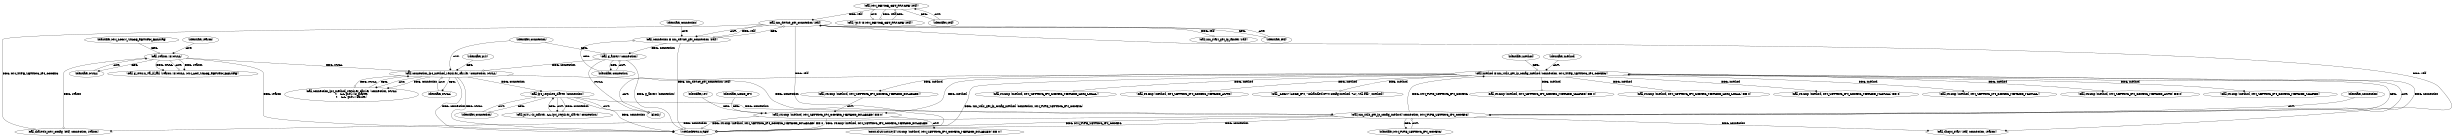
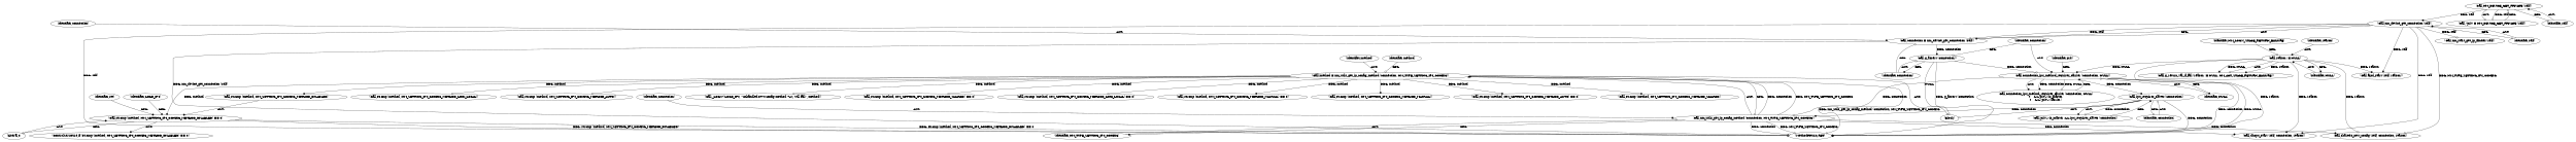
  digraph {
    edge [arrowhead=dot]
    n1 [label="(Call,strcmp (method, NM_SETTING_IP4_CONFIG_METHOD_DISABLED) == 0)"]
+   n2 [label="(Literal,0)"]
    n3 [label="(ControlStructure,if (strcmp (method, NM_SETTING_IP4_CONFIG_METHOD_DISABLED) == 0))"]
    n4 [label="(MethodReturn,RET)"]
    n5 [label="(Call,method = nm_utils_get_ip_config_method (connection, NM_TYPE_SETTING_IP4_CONFIG))"]
    n6 [label="(Call,nm_utils_get_ip_config_method (connection, NM_TYPE_SETTING_IP4_CONFIG))"]
    n7 [label="(Call,strcmp (method, NM_SETTING_IP4_CONFIG_METHOD_LINK_LOCAL))"]
    n8 [label="(Call,strcmp (method, NM_SETTING_IP4_CONFIG_METHOD_AUTO))"]
    n9 [label="(Call,_LOGW (LOGD_IP4, \"unhandled IPv4 config method '%s'; will fail\", method))"]
    n10 [label="(Block,)"]
    n11 [label="(Call,strcmp (method, NM_SETTING_IP4_CONFIG_METHOD_SHARED) == 0)"]
    n12 [label="(Call,strcmp (method, NM_SETTING_IP4_CONFIG_METHOD_DISABLED))"]
    n13 [label="(Call,strcmp (method, NM_SETTING_IP4_CONFIG_METHOD_LINK_LOCAL) == 0)"]
    n14 [label="(Call,strcmp (method, NM_SETTING_IP4_CONFIG_METHOD_MANUAL) == 0)"]
    n15 [label="(Call,strcmp (method, NM_SETTING_IP4_CONFIG_METHOD_MANUAL))"]
    n16 [label="(Call,strcmp (method, NM_SETTING_IP4_CONFIG_METHOD_AUTO) == 0)"]
    n17 [label="(Call,strcmp (method, NM_SETTING_IP4_CONFIG_METHOD_SHARED))"]
    n18 [label="(Call,shared4_new_config (self, connection, reason))"]
    n19 [label="(Call,dhcp4_start (self, connection, reason))"]
    n20 [label="(Identifier,NM_TYPE_SETTING_IP4_CONFIG)"]
    n21 [label="(Call,connection_ip4_method_requires_carrier (connection, NULL))"]
    n22 [label="(Call,ip4_requires_slaves (connection))"]
    n23 [label="(Identifier,NULL)"]
    n24 [label="(Call,connection_ip4_method_requires_carrier (connection, NULL)\n\t    && priv->is_master\n\t    && !priv->carrier)"]
    n25 [label="(Identifier,connection)"]
    n26 [label="(Call,priv->is_master && ip4_requires_slaves (connection))"]
    n27 [label="(Call,g_assert (connection))"]
    n28 [label="(Identifier,connection)"]
    n29 [label="(Call,connection = nm_device_get_connection (self))"]
    n30 [label="(Call,nm_device_get_connection (self))"]
    n31 [label="(Call,nm_start_get_ip_ifindex (self))"]
+   n32 [label="(Call,aipd_start (self, reason))"]
    n33 [label="(Identifier,self)"]
    n34 [label="(Call,NM_DEVICE_GET_PRIVATE (self))"]
    n35 [label="(Call,*priv = NM_DEVICE_GET_PRIVATE (self))"]
    n36 [label="(Identifier,self)"]
    n37 [label="(Call,reason != NULL)"]
    n38 [label="(Identifier,NULL)"]
    n39 [label="(Call,g_return_val_if_fail (reason != NULL, NM_ACT_STAGE_RETURN_FAILURE))"]
    n40 [label="(Identifier,ret)"]
    n41 [label="(Identifier,connection)"]
    n42 [label="(Identifier,LOGD_IP4)"]
    n43 [label="(Identifier,priv)"]
    n44 [label="(Identifier,connection)"]
    n45 [label="(Identifier,NM_LOGW_STAGE_RETURN_FAILURE)"]
    n46 [label="(Identifier,method)"]
    n47 [label="(Identifier,method)"]
    n48 [label="(Identifier,reason)"]
    n49 [label="(Identifier,connection)"]
+   n1 -> n2 [arrowhead=odot label="CFG: "]
    n1 -> n3 [label="AST: "]
    n1 -> n4 [arrowhead=odot label="DDG: strcmp (method, NM_SETTING_IP4_CONFIG_METHOD_DISABLED) == 0"]
    n1 -> n4 [arrowhead=odot label="DDG: strcmp (method, NM_SETTING_IP4_CONFIG_METHOD_DISABLED)"]
+   n2 -> n1 [label="AST: "]
    n5 -> n1 [label="DDG: method"]
    n5 -> n4 [arrowhead=odot label="DDG: nm_utils_get_ip_config_method (connection, NM_TYPE_SETTING_IP4_CONFIG)"]
    n5 -> n6 [arrowhead=odot label="CFG: "]
    n5 -> n7 [arrowhead=odot label="DDG: method"]
    n5 -> n8 [arrowhead=odot label="DDG: method"]
    n5 -> n9 [arrowhead=odot label="DDG: method"]
    n5 -> n10 [arrowhead=odot label="AST: "]
    n5 -> n11 [arrowhead=odot label="DDG: method"]
    n5 -> n12 [label="DDG: method"]
    n5 -> n13 [arrowhead=odot label="DDG: method"]
    n5 -> n14 [label="DDG: method"]
    n5 -> n15 [label="DDG: method"]
    n5 -> n16 [label="DDG: method"]
    n5 -> n17 [label="DDG: method"]
    n6 -> n4 [arrowhead=odot label="DDG: connection"]
    n6 -> n4 [arrowhead=odot label="DDG: NM_TYPE_SETTING_IP4_CONFIG"]
    n6 -> n5 [arrowhead=odot label="AST: "]
    n6 -> n5 [label="DDG: connection"]
    n6 -> n5 [label="DDG: NM_TYPE_SETTING_IP4_CONFIG"]
    n6 -> n18 [label="DDG: connection"]
    n6 -> n19 [label="DDG: connection"]
    n6 -> n20 [label="CFG: "]
    n12 -> n1 [label="AST: "]
    n20 -> n6 [arrowhead=odot label="AST: "]
    n21 -> n4 [label="DDG: connection"]
    n21 -> n4 [label="DDG: NULL"]
    n21 -> n6 [arrowhead=odot label="DDG: connection"]
    n21 -> n22 [label="DDG: connection"]
    n21 -> n23 [label="CFG: "]
    n21 -> n24 [label="AST: "]
    n21 -> n24 [label="DDG: connection"]
    n21 -> n24 [arrowhead=odot label="DDG: NULL"]
    n22 -> n4 [arrowhead=odot label="DDG: connection"]
    n22 -> n6 [label="DDG: connection"]
    n22 -> n10 [arrowhead=odot label="AST: "]
    n22 -> n25 [arrowhead=odot label="CFG: "]
    n22 -> n26 [label="AST: "]
    n22 -> n26 [arrowhead=odot label="DDG: connection"]
    n23 -> n21 [arrowhead=odot label="AST: "]
    n24 -> n21 [label="CFG: "]
    n25 -> n22 [arrowhead=odot label="AST: "]
    n26 -> n22 [label="CFG: "]
    n27 -> n4 [arrowhead=odot label="DDG: g_assert (connection)"]
    n27 -> n10 [arrowhead=odot label="NULL: "]
    n27 -> n21 [arrowhead=odot label="DDG: connection"]
    n27 -> n28 [label="CFG: "]
    n28 -> n27 [arrowhead=odot label="AST: "]
    n28 -> n29 [arrowhead=odot label="CFG: "]
    n29 -> n4 [arrowhead=odot label="DDG: nm_device_get_connection (self)"]
    n29 -> n27 [label="DDG: connection"]
    n29 -> n30 [arrowhead=odot label="CFG: "]
    n30 -> n4 [arrowhead=odot label="DDG: self"]
    n30 -> n18 [arrowhead=odot label="DDG: NM_TYPE_SETTING_IP4_CONFIG"]
    n30 -> n19 [label="DDG: self"]
    n30 -> n29 [label="AST: "]
    n30 -> n29 [arrowhead=odot label="DDG: self"]
    n30 -> n31 [arrowhead=odot label="DDG: self"]
+   n30 -> n32 [label="DDG: self"]
    n30 -> n33 [arrowhead=odot label="CFG: "]
    n33 -> n30 [label="AST: "]
    n34 -> n30 [label="DDG: self"]
    n34 -> n35 [arrowhead=odot label="AST: "]
    n34 -> n35 [arrowhead=odot label="DDG: self"]
    n34 -> n36 [arrowhead=odot label="CFG: "]
    n35 -> n34 [arrowhead=odot label="CFG: "]
    n36 -> n34 [label="AST: "]
    n37 -> n4 [arrowhead=odot label="DDG: reason"]
    n37 -> n18 [arrowhead=odot label="DDG: reason"]
+   n37 -> n19 [label="DDG: reason"]
    n37 -> n21 [label="DDG: NULL"]
+   n37 -> n32 [label="DDG: reason"]
    n37 -> n38 [label="CFG: "]
    n37 -> n39 [arrowhead=odot label="AST: "]
    n37 -> n39 [label="DDG: reason"]
    n37 -> n39 [label="DDG: NULL"]
    n38 -> n37 [label="AST: "]
    n40 -> n1 [label="CFG: "]
    n41 -> n21 [label="AST: "]
    n41 -> n27 [arrowhead=odot label="CFG: "]
    n42 -> n1 [label="CFG: "]
    n43 -> n21 [label="CFG: "]
    n44 -> n6 [label="AST: "]
    n45 -> n37 [arrowhead=odot label="CFG: "]
    n46 -> n5 [label="AST: "]
    n47 -> n5 [arrowhead=odot label="CFG: "]
    n48 -> n37 [label="AST: "]
    n49 -> n29 [label="AST: "]
  }
